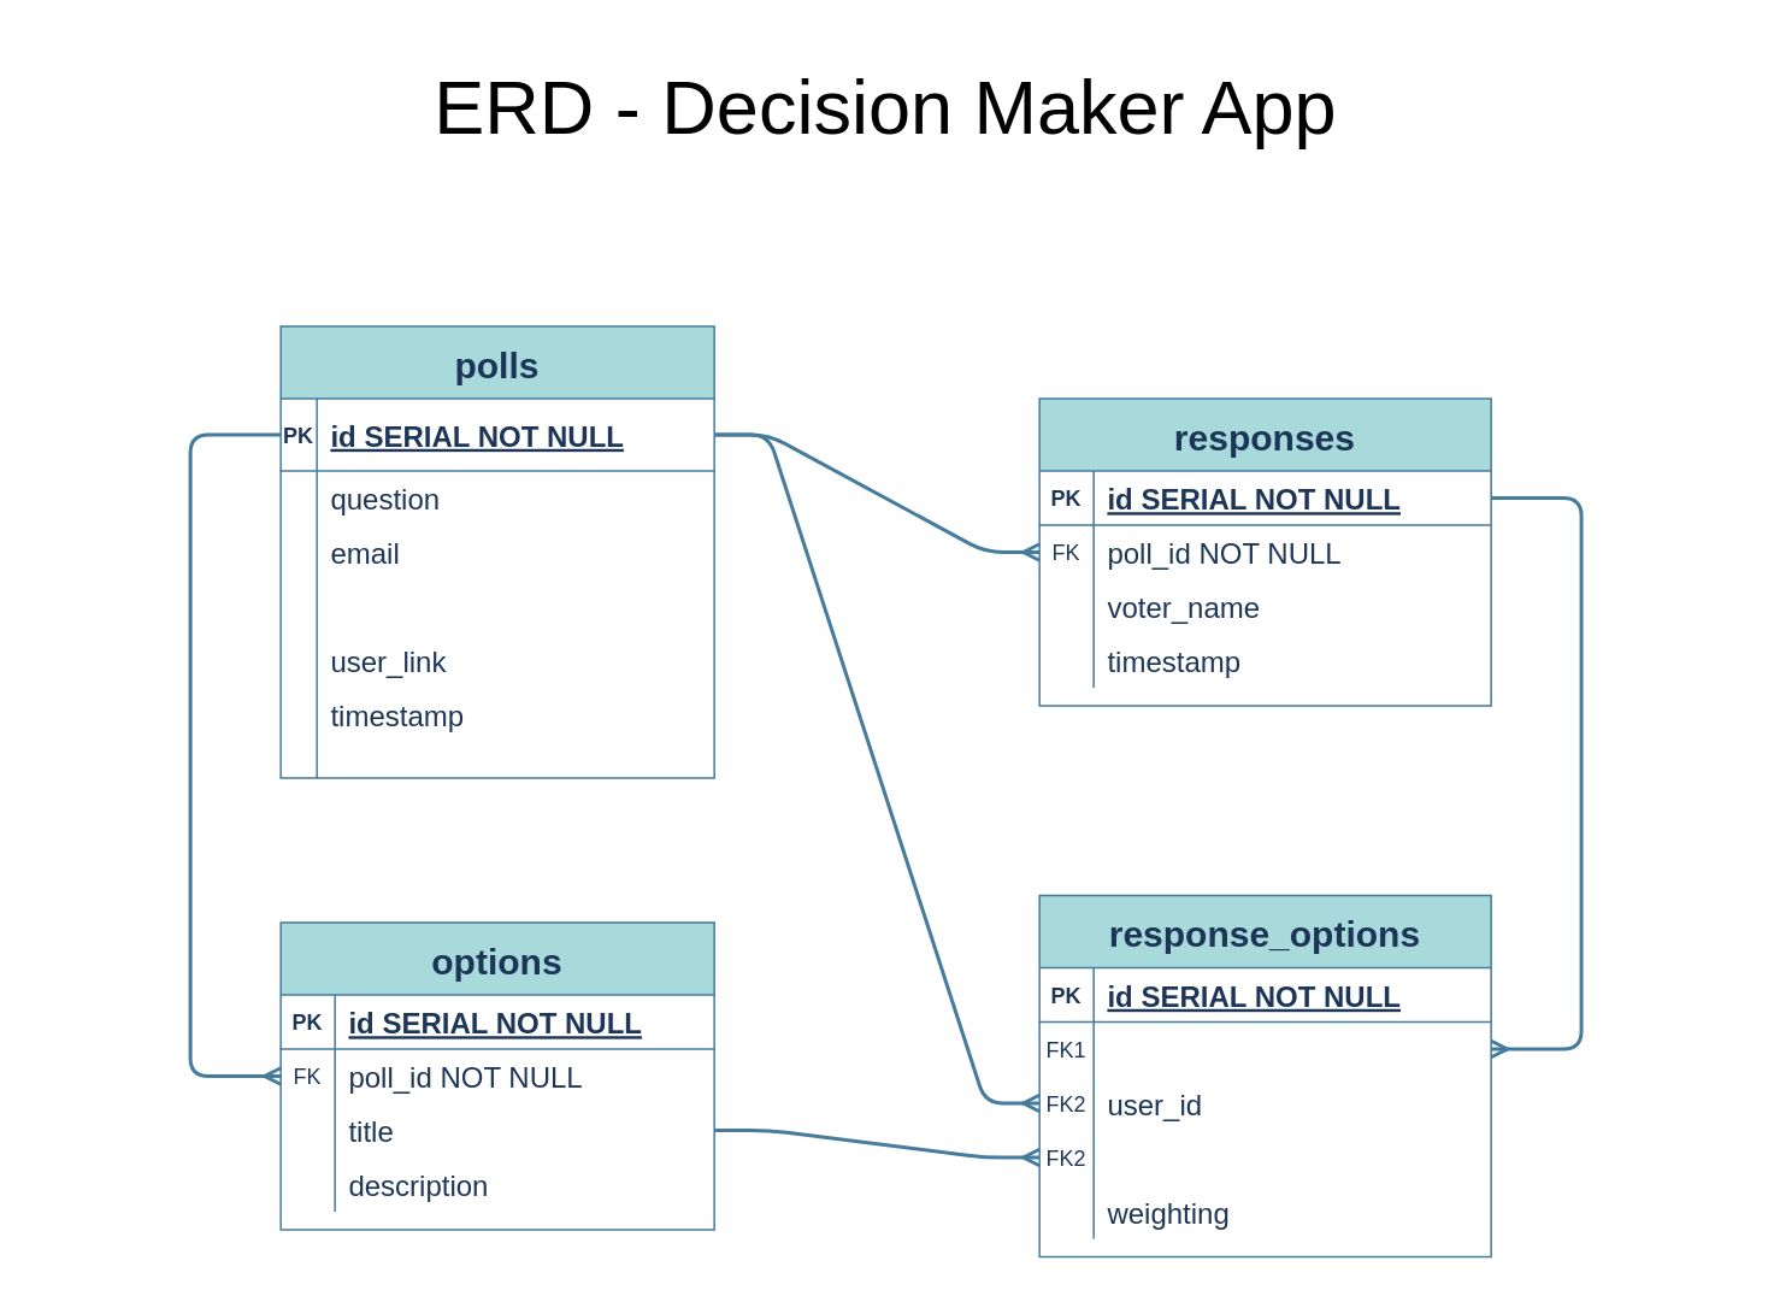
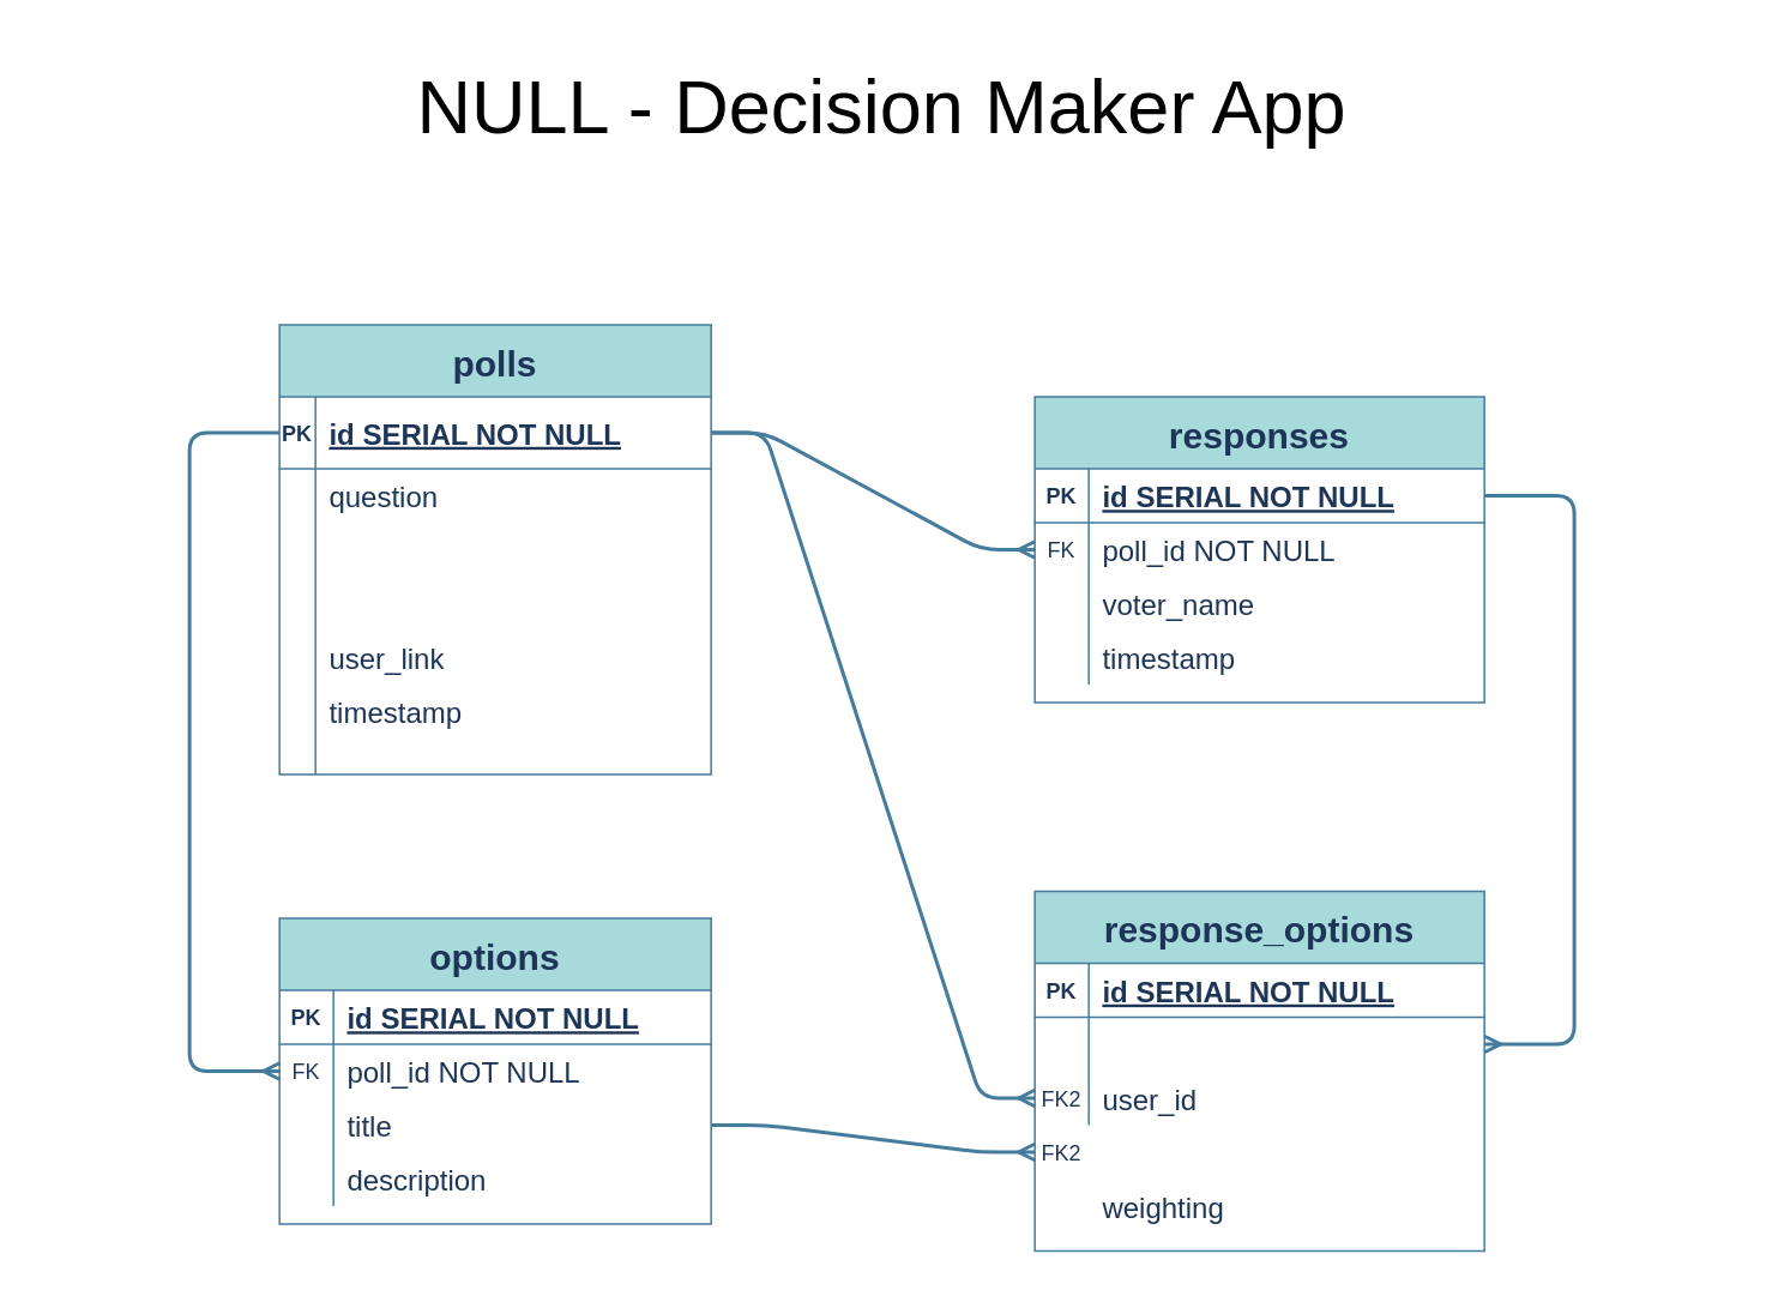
  <mxCell id="0" />
  <mxCell id="1" parent="0" />
  <mxCell id="2" value="" style="edgeStyle=entityRelationEdgeStyle;endArrow=ERmany;startArrow=none;endFill=0;startFill=0;strokeWidth=2;labelBackgroundColor=#F1FAEE;strokeColor=#457B9D;fontColor=#1D3557;" parent="1" source="17" target="7" edge="1"><mxGeometry width="100" height="100" relative="1" as="geometry"><mxPoint x="374.94" y="810" as="sourcePoint" /><mxPoint x="474.94" y="710" as="targetPoint" /></mxGeometry></mxCell>
  <mxCell id="3" value="responses" style="shape=table;startSize=40;container=1;collapsible=1;childLayout=tableLayout;fixedRows=1;rowLines=0;fontStyle=1;align=center;resizeLast=1;fontSize=20;fillColor=#A8DADC;strokeColor=#457B9D;fontColor=#1D3557;" parent="1" vertex="1"><mxGeometry x="574.94" y="220" width="250" height="170" as="geometry" /></mxCell>
  <mxCell id="4" value="" style="shape=partialRectangle;collapsible=0;dropTarget=0;pointerEvents=0;fillColor=none;points=[[0,0.5],[1,0.5]];portConstraint=eastwest;top=0;left=0;right=0;bottom=1;strokeColor=#457B9D;fontColor=#1D3557;" parent="3" vertex="1"><mxGeometry y="40" width="250" height="30" as="geometry" /></mxCell>
  <mxCell id="5" value="PK" style="shape=partialRectangle;overflow=hidden;connectable=0;fillColor=none;top=0;left=0;bottom=0;right=0;fontStyle=1;strokeColor=#457B9D;fontColor=#1D3557;" parent="4" vertex="1"><mxGeometry width="30" height="30" as="geometry" /></mxCell>
  <mxCell id="6" value="id SERIAL NOT NULL " style="shape=partialRectangle;overflow=hidden;connectable=0;fillColor=none;top=0;left=0;bottom=0;right=0;align=left;spacingLeft=6;fontStyle=5;fontSize=16;strokeColor=#457B9D;fontColor=#1D3557;" parent="4" vertex="1"><mxGeometry x="30" width="220" height="30" as="geometry" /></mxCell>
  <mxCell id="7" value="" style="shape=partialRectangle;collapsible=0;dropTarget=0;pointerEvents=0;fillColor=none;points=[[0,0.5],[1,0.5]];portConstraint=eastwest;top=0;left=0;right=0;bottom=0;strokeColor=#457B9D;fontColor=#1D3557;" parent="3" vertex="1"><mxGeometry y="70" width="250" height="30" as="geometry" /></mxCell>
  <mxCell id="8" value="FK" style="shape=partialRectangle;overflow=hidden;connectable=0;fillColor=none;top=0;left=0;bottom=0;right=0;strokeColor=#457B9D;fontColor=#1D3557;" parent="7" vertex="1"><mxGeometry width="30" height="30" as="geometry" /></mxCell>
  <mxCell id="9" value="poll_id NOT NULL" style="shape=partialRectangle;overflow=hidden;connectable=0;fillColor=none;top=0;left=0;bottom=0;right=0;align=left;spacingLeft=6;fontSize=16;strokeColor=#457B9D;fontColor=#1D3557;" parent="7" vertex="1"><mxGeometry x="30" width="220" height="30" as="geometry" /></mxCell>
  <mxCell id="10" value="" style="shape=partialRectangle;collapsible=0;dropTarget=0;pointerEvents=0;fillColor=none;points=[[0,0.5],[1,0.5]];portConstraint=eastwest;top=0;left=0;right=0;bottom=0;strokeColor=#457B9D;fontColor=#1D3557;" parent="3" vertex="1"><mxGeometry y="100" width="250" height="30" as="geometry" /></mxCell>
  <mxCell id="11" value="" style="shape=partialRectangle;overflow=hidden;connectable=0;fillColor=none;top=0;left=0;bottom=0;right=0;strokeColor=#457B9D;fontColor=#1D3557;" parent="10" vertex="1"><mxGeometry width="30" height="30" as="geometry" /></mxCell>
  <mxCell id="12" value="voter_name" style="shape=partialRectangle;overflow=hidden;connectable=0;fillColor=none;top=0;left=0;bottom=0;right=0;align=left;spacingLeft=6;fontSize=16;strokeColor=#457B9D;fontColor=#1D3557;" parent="10" vertex="1"><mxGeometry x="30" width="220" height="30" as="geometry" /></mxCell>
  <mxCell id="13" value="" style="shape=partialRectangle;collapsible=0;dropTarget=0;pointerEvents=0;fillColor=none;points=[[0,0.5],[1,0.5]];portConstraint=eastwest;top=0;left=0;right=0;bottom=0;strokeColor=#457B9D;fontColor=#1D3557;" parent="3" vertex="1"><mxGeometry y="130" width="250" height="30" as="geometry" /></mxCell>
  <mxCell id="14" value="" style="shape=partialRectangle;overflow=hidden;connectable=0;fillColor=none;top=0;left=0;bottom=0;right=0;strokeColor=#457B9D;fontColor=#1D3557;" parent="13" vertex="1"><mxGeometry width="30" height="30" as="geometry" /></mxCell>
  <mxCell id="15" value="timestamp" style="shape=partialRectangle;overflow=hidden;connectable=0;fillColor=none;top=0;left=0;bottom=0;right=0;align=left;spacingLeft=6;fontSize=16;strokeColor=#457B9D;fontColor=#1D3557;" parent="13" vertex="1"><mxGeometry x="30" width="220" height="30" as="geometry" /></mxCell>
  <mxCell id="16" value="polls" style="shape=table;startSize=40;container=1;collapsible=1;childLayout=tableLayout;fixedRows=1;rowLines=0;fontStyle=1;align=center;resizeLast=1;fontSize=20;fillColor=#A8DADC;strokeColor=#457B9D;fontColor=#1D3557;" parent="1" vertex="1"><mxGeometry x="154.94" y="180" width="240" height="250" as="geometry" /></mxCell>
  <mxCell id="17" value="" style="shape=partialRectangle;collapsible=0;dropTarget=0;pointerEvents=0;fillColor=none;points=[[0,0.5],[1,0.5]];portConstraint=eastwest;top=0;left=0;right=0;bottom=1;strokeColor=#457B9D;fontColor=#1D3557;" parent="16" vertex="1"><mxGeometry y="40" width="240" height="40" as="geometry" /></mxCell>
  <mxCell id="18" value="PK" style="shape=partialRectangle;overflow=hidden;connectable=0;fillColor=none;top=0;left=0;bottom=0;right=0;fontStyle=1;strokeColor=#457B9D;fontColor=#1D3557;" parent="17" vertex="1"><mxGeometry width="20" height="40" as="geometry" /></mxCell>
  <mxCell id="19" value="id SERIAL NOT NULL " style="shape=partialRectangle;overflow=hidden;connectable=0;fillColor=none;top=0;left=0;bottom=0;right=0;align=left;spacingLeft=6;fontStyle=5;fontSize=16;strokeColor=#457B9D;fontColor=#1D3557;" parent="17" vertex="1"><mxGeometry x="20" width="220" height="40" as="geometry" /></mxCell>
  <mxCell id="20" value="" style="shape=partialRectangle;collapsible=0;dropTarget=0;pointerEvents=0;fillColor=none;points=[[0,0.5],[1,0.5]];portConstraint=eastwest;top=0;left=0;right=0;bottom=0;strokeColor=#457B9D;fontColor=#1D3557;" parent="16" vertex="1"><mxGeometry y="80" width="240" height="30" as="geometry" /></mxCell>
  <mxCell id="21" value="" style="shape=partialRectangle;overflow=hidden;connectable=0;fillColor=none;top=0;left=0;bottom=0;right=0;strokeColor=#457B9D;fontColor=#1D3557;" parent="20" vertex="1"><mxGeometry width="20" height="30" as="geometry" /></mxCell>
  <mxCell id="22" value="question" style="shape=partialRectangle;overflow=hidden;connectable=0;fillColor=none;top=0;left=0;bottom=0;right=0;align=left;spacingLeft=6;verticalAlign=middle;fontSize=16;strokeColor=#457B9D;fontColor=#1D3557;" parent="20" vertex="1"><mxGeometry x="20" width="220" height="30" as="geometry" /></mxCell>
  <mxCell id="23" value="" style="shape=partialRectangle;collapsible=0;dropTarget=0;pointerEvents=0;fillColor=none;points=[[0,0.5],[1,0.5]];portConstraint=eastwest;top=0;left=0;right=0;bottom=0;strokeColor=#457B9D;fontColor=#1D3557;" parent="16" vertex="1"><mxGeometry y="110" width="240" height="30" as="geometry" /></mxCell>
  <mxCell id="24" value="" style="shape=partialRectangle;overflow=hidden;connectable=0;fillColor=none;top=0;left=0;bottom=0;right=0;strokeColor=#457B9D;fontColor=#1D3557;" parent="23" vertex="1"><mxGeometry width="20" height="30" as="geometry" /></mxCell>
- <mxCell id="25" value="email" style="shape=partialRectangle;overflow=hidden;connectable=0;fillColor=none;top=0;left=0;bottom=0;right=0;align=left;spacingLeft=6;verticalAlign=middle;fontSize=16;strokeColor=#457B9D;fontColor=#1D3557;" parent="23" vertex="1"><mxGeometry x="20" width="220" height="30" as="geometry" /></mxCell>
  <mxCell id="26" value="" style="shape=partialRectangle;collapsible=0;dropTarget=0;pointerEvents=0;fillColor=none;points=[[0,0.5],[1,0.5]];portConstraint=eastwest;top=0;left=0;right=0;bottom=0;strokeColor=#457B9D;fontColor=#1D3557;" parent="16" vertex="1"><mxGeometry y="140" width="240" height="30" as="geometry" /></mxCell>
  <mxCell id="27" value="" style="shape=partialRectangle;overflow=hidden;connectable=0;fillColor=none;top=0;left=0;bottom=0;right=0;strokeColor=#457B9D;fontColor=#1D3557;" parent="26" vertex="1"><mxGeometry width="20" height="30" as="geometry" /></mxCell>
  <mxCell id="28" value="" style="shape=partialRectangle;collapsible=0;dropTarget=0;pointerEvents=0;fillColor=none;points=[[0,0.5],[1,0.5]];portConstraint=eastwest;top=0;left=0;right=0;bottom=0;strokeColor=#457B9D;fontColor=#1D3557;" parent="16" vertex="1"><mxGeometry y="170" width="240" height="30" as="geometry" /></mxCell>
  <mxCell id="29" value="" style="shape=partialRectangle;overflow=hidden;connectable=0;fillColor=none;top=0;left=0;bottom=0;right=0;strokeColor=#457B9D;fontColor=#1D3557;" parent="28" vertex="1"><mxGeometry width="20" height="30" as="geometry" /></mxCell>
  <mxCell id="30" value="user_link" style="shape=partialRectangle;overflow=hidden;connectable=0;fillColor=none;top=0;left=0;bottom=0;right=0;align=left;spacingLeft=6;verticalAlign=middle;fontSize=16;strokeColor=#457B9D;fontColor=#1D3557;" parent="28" vertex="1"><mxGeometry x="20" width="220" height="30" as="geometry" /></mxCell>
  <mxCell id="31" value="" style="shape=partialRectangle;collapsible=0;dropTarget=0;pointerEvents=0;fillColor=none;points=[[0,0.5],[1,0.5]];portConstraint=eastwest;top=0;left=0;right=0;bottom=0;strokeColor=#457B9D;fontColor=#1D3557;" parent="16" vertex="1"><mxGeometry y="200" width="240" height="30" as="geometry" /></mxCell>
  <mxCell id="32" value="" style="shape=partialRectangle;overflow=hidden;connectable=0;fillColor=none;top=0;left=0;bottom=0;right=0;strokeColor=#457B9D;fontColor=#1D3557;" parent="31" vertex="1"><mxGeometry width="20" height="30" as="geometry" /></mxCell>
  <mxCell id="33" value="timestamp" style="shape=partialRectangle;overflow=hidden;connectable=0;fillColor=none;top=0;left=0;bottom=0;right=0;align=left;spacingLeft=6;verticalAlign=middle;fontSize=16;strokeColor=#457B9D;fontColor=#1D3557;" parent="31" vertex="1"><mxGeometry x="20" width="220" height="30" as="geometry" /></mxCell>
  <mxCell id="34" value="" style="shape=partialRectangle;collapsible=0;dropTarget=0;pointerEvents=0;fillColor=none;points=[[0,0.5],[1,0.5]];portConstraint=eastwest;top=0;left=0;right=0;bottom=0;strokeColor=#457B9D;fontColor=#1D3557;" parent="16" vertex="1"><mxGeometry y="230" width="240" height="20" as="geometry" /></mxCell>
  <mxCell id="35" value="" style="shape=partialRectangle;overflow=hidden;connectable=0;fillColor=none;top=0;left=0;bottom=0;right=0;strokeColor=#457B9D;fontColor=#1D3557;" parent="34" vertex="1"><mxGeometry width="20" height="20" as="geometry" /></mxCell>
  <mxCell id="36" value="" style="shape=partialRectangle;overflow=hidden;connectable=0;fillColor=none;top=0;left=0;bottom=0;right=0;align=left;spacingLeft=6;verticalAlign=middle;fontSize=16;strokeColor=#457B9D;fontColor=#1D3557;" parent="34" vertex="1"><mxGeometry x="20" width="220" height="20" as="geometry" /></mxCell>
  <mxCell id="37" value="options" style="shape=table;startSize=40;container=1;collapsible=1;childLayout=tableLayout;fixedRows=1;rowLines=0;fontStyle=1;align=center;resizeLast=1;fontSize=20;fillColor=#A8DADC;strokeColor=#457B9D;fontColor=#1D3557;" parent="1" vertex="1"><mxGeometry x="154.94" y="510" width="240" height="170" as="geometry" /></mxCell>
  <mxCell id="38" value="" style="shape=partialRectangle;collapsible=0;dropTarget=0;pointerEvents=0;fillColor=none;points=[[0,0.5],[1,0.5]];portConstraint=eastwest;top=0;left=0;right=0;bottom=1;strokeColor=#457B9D;fontColor=#1D3557;" parent="37" vertex="1"><mxGeometry y="40" width="240" height="30" as="geometry" /></mxCell>
  <mxCell id="39" value="PK" style="shape=partialRectangle;overflow=hidden;connectable=0;fillColor=none;top=0;left=0;bottom=0;right=0;fontStyle=1;fontSize=12;strokeColor=#457B9D;fontColor=#1D3557;" parent="38" vertex="1"><mxGeometry width="30" height="30" as="geometry" /></mxCell>
  <mxCell id="40" value="id SERIAL NOT NULL " style="shape=partialRectangle;overflow=hidden;connectable=0;fillColor=none;top=0;left=0;bottom=0;right=0;align=left;spacingLeft=6;fontStyle=5;fontSize=16;strokeColor=#457B9D;fontColor=#1D3557;" parent="38" vertex="1"><mxGeometry x="30" width="210" height="30" as="geometry" /></mxCell>
  <mxCell id="41" value="" style="shape=partialRectangle;collapsible=0;dropTarget=0;pointerEvents=0;fillColor=none;points=[[0,0.5],[1,0.5]];portConstraint=eastwest;top=0;left=0;right=0;bottom=0;strokeColor=#457B9D;fontColor=#1D3557;" parent="37" vertex="1"><mxGeometry y="70" width="240" height="30" as="geometry" /></mxCell>
  <mxCell id="42" value="FK" style="shape=partialRectangle;overflow=hidden;connectable=0;fillColor=none;top=0;left=0;bottom=0;right=0;fontSize=12;strokeColor=#457B9D;fontColor=#1D3557;" parent="41" vertex="1"><mxGeometry width="30" height="30" as="geometry" /></mxCell>
  <mxCell id="43" value="poll_id NOT NULL" style="shape=partialRectangle;overflow=hidden;connectable=0;fillColor=none;top=0;left=0;bottom=0;right=0;align=left;spacingLeft=6;fontSize=16;strokeColor=#457B9D;fontColor=#1D3557;" parent="41" vertex="1"><mxGeometry x="30" width="210" height="30" as="geometry" /></mxCell>
  <mxCell id="44" value="" style="shape=partialRectangle;collapsible=0;dropTarget=0;pointerEvents=0;fillColor=none;points=[[0,0.5],[1,0.5]];portConstraint=eastwest;top=0;left=0;right=0;bottom=0;strokeColor=#457B9D;fontColor=#1D3557;" parent="37" vertex="1"><mxGeometry y="100" width="240" height="30" as="geometry" /></mxCell>
  <mxCell id="45" value="" style="shape=partialRectangle;overflow=hidden;connectable=0;fillColor=none;top=0;left=0;bottom=0;right=0;strokeColor=#457B9D;fontColor=#1D3557;" parent="44" vertex="1"><mxGeometry width="30" height="30" as="geometry" /></mxCell>
  <mxCell id="46" value="title" style="shape=partialRectangle;overflow=hidden;connectable=0;fillColor=none;top=0;left=0;bottom=0;right=0;align=left;spacingLeft=6;fontSize=16;strokeColor=#457B9D;fontColor=#1D3557;" parent="44" vertex="1"><mxGeometry x="30" width="210" height="30" as="geometry" /></mxCell>
  <mxCell id="47" value="" style="shape=partialRectangle;collapsible=0;dropTarget=0;pointerEvents=0;fillColor=none;points=[[0,0.5],[1,0.5]];portConstraint=eastwest;top=0;left=0;right=0;bottom=0;strokeColor=#457B9D;fontColor=#1D3557;" parent="37" vertex="1"><mxGeometry y="130" width="240" height="30" as="geometry" /></mxCell>
  <mxCell id="48" value="" style="shape=partialRectangle;overflow=hidden;connectable=0;fillColor=none;top=0;left=0;bottom=0;right=0;strokeColor=#457B9D;fontColor=#1D3557;" parent="47" vertex="1"><mxGeometry width="30" height="30" as="geometry" /></mxCell>
  <mxCell id="49" value="description" style="shape=partialRectangle;overflow=hidden;connectable=0;fillColor=none;top=0;left=0;bottom=0;right=0;align=left;spacingLeft=6;fontSize=16;strokeColor=#457B9D;fontColor=#1D3557;" parent="47" vertex="1"><mxGeometry x="30" width="210" height="30" as="geometry" /></mxCell>
  <mxCell id="50" style="edgeStyle=orthogonalEdgeStyle;rounded=1;orthogonalLoop=1;jettySize=auto;html=1;exitX=0;exitY=0.5;exitDx=0;exitDy=0;entryX=0;entryY=0.5;entryDx=0;entryDy=0;startArrow=none;startFill=0;endArrow=ERmany;endFill=0;fontColor=#1D3557;fontSize=12;strokeWidth=2;labelBackgroundColor=#F1FAEE;strokeColor=#457B9D;" parent="1" source="17" target="41" edge="1"><mxGeometry relative="1" as="geometry"><Array as="points"><mxPoint x="104.94" y="240" /><mxPoint x="104.94" y="595" /></Array></mxGeometry></mxCell>
  <mxCell id="51" value="response_options" style="shape=table;startSize=40;container=1;collapsible=1;childLayout=tableLayout;fixedRows=1;rowLines=0;fontStyle=1;align=center;resizeLast=1;fontSize=20;fillColor=#A8DADC;strokeColor=#457B9D;fontColor=#1D3557;" parent="1" vertex="1"><mxGeometry x="574.94" y="495" width="250" height="200" as="geometry" /></mxCell>
  <mxCell id="52" value="" style="shape=partialRectangle;collapsible=0;dropTarget=0;pointerEvents=0;fillColor=none;points=[[0,0.5],[1,0.5]];portConstraint=eastwest;top=0;left=0;right=0;bottom=1;strokeColor=#457B9D;fontColor=#1D3557;" parent="51" vertex="1"><mxGeometry y="40" width="250" height="30" as="geometry" /></mxCell>
  <mxCell id="53" value="PK" style="shape=partialRectangle;overflow=hidden;connectable=0;fillColor=none;top=0;left=0;bottom=0;right=0;fontStyle=1;strokeColor=#457B9D;fontColor=#1D3557;" parent="52" vertex="1"><mxGeometry width="30" height="30" as="geometry" /></mxCell>
  <mxCell id="54" value="id SERIAL NOT NULL " style="shape=partialRectangle;overflow=hidden;connectable=0;fillColor=none;top=0;left=0;bottom=0;right=0;align=left;spacingLeft=6;fontStyle=5;fontSize=16;strokeColor=#457B9D;fontColor=#1D3557;" parent="52" vertex="1"><mxGeometry x="30" width="220" height="30" as="geometry" /></mxCell>
  <mxCell id="55" value="" style="shape=partialRectangle;collapsible=0;dropTarget=0;pointerEvents=0;fillColor=none;points=[[0,0.5],[1,0.5]];portConstraint=eastwest;top=0;left=0;right=0;bottom=0;strokeColor=#457B9D;fontColor=#1D3557;" parent="51" vertex="1"><mxGeometry y="70" width="250" height="30" as="geometry" /></mxCell>
- <mxCell id="56" value="FK1" style="shape=partialRectangle;overflow=hidden;connectable=0;fillColor=none;top=0;left=0;bottom=0;right=0;strokeColor=#457B9D;fontColor=#1D3557;" parent="55" vertex="1"><mxGeometry width="30" height="30" as="geometry" /></mxCell>
  <mxCell id="57" value="" style="shape=partialRectangle;collapsible=0;dropTarget=0;pointerEvents=0;fillColor=none;points=[[0,0.5],[1,0.5]];portConstraint=eastwest;top=0;left=0;right=0;bottom=0;strokeColor=#457B9D;fontColor=#1D3557;" parent="51" vertex="1"><mxGeometry y="100" width="250" height="30" as="geometry" /></mxCell>
  <mxCell id="58" value="FK2" style="shape=partialRectangle;overflow=hidden;connectable=0;fillColor=none;top=0;left=0;bottom=0;right=0;strokeColor=#457B9D;fontColor=#1D3557;" parent="57" vertex="1"><mxGeometry width="30" height="30" as="geometry" /></mxCell>
  <mxCell id="59" value="user_id" style="shape=partialRectangle;overflow=hidden;connectable=0;fillColor=none;top=0;left=0;bottom=0;right=0;align=left;spacingLeft=6;fontSize=16;strokeColor=#457B9D;fontColor=#1D3557;" parent="57" vertex="1"><mxGeometry x="30" width="220" height="30" as="geometry" /></mxCell>
  <mxCell id="60" value="" style="shape=partialRectangle;collapsible=0;dropTarget=0;pointerEvents=0;fillColor=none;points=[[0,0.5],[1,0.5]];portConstraint=eastwest;top=0;left=0;right=0;bottom=0;strokeColor=#457B9D;fontColor=#1D3557;" vertex="1" parent="51"><mxGeometry y="130" width="250" height="30" as="geometry" /></mxCell>
  <mxCell id="61" value="FK2" style="shape=partialRectangle;overflow=hidden;connectable=0;fillColor=none;top=0;left=0;bottom=0;right=0;strokeColor=#457B9D;fontColor=#1D3557;" vertex="1" parent="60"><mxGeometry width="30" height="30" as="geometry" /></mxCell>
  <mxCell id="62" value="" style="shape=partialRectangle;collapsible=0;dropTarget=0;pointerEvents=0;fillColor=none;points=[[0,0.5],[1,0.5]];portConstraint=eastwest;top=0;left=0;right=0;bottom=0;strokeColor=#457B9D;fontColor=#1D3557;" parent="51" vertex="1"><mxGeometry y="160" width="250" height="30" as="geometry" /></mxCell>
  <mxCell id="63" value="" style="shape=partialRectangle;overflow=hidden;connectable=0;fillColor=none;top=0;left=0;bottom=0;right=0;strokeColor=#457B9D;fontColor=#1D3557;" parent="62" vertex="1"><mxGeometry width="30" height="30" as="geometry" /></mxCell>
  <mxCell id="64" value="weighting" style="shape=partialRectangle;overflow=hidden;connectable=0;fillColor=none;top=0;left=0;bottom=0;right=0;align=left;spacingLeft=6;fontSize=16;strokeColor=#457B9D;fontColor=#1D3557;" parent="62" vertex="1"><mxGeometry x="30" width="220" height="30" as="geometry" /></mxCell>
  <mxCell id="65" value="" style="edgeStyle=entityRelationEdgeStyle;fontSize=12;html=1;endArrow=ERmany;strokeColor=#457B9D;fillColor=#A8DADC;entryX=0;entryY=0.5;entryDx=0;entryDy=0;strokeWidth=2;" parent="1" target="60" edge="1"><mxGeometry width="100" height="100" relative="1" as="geometry"><mxPoint x="394.94" y="625" as="sourcePoint" /><mxPoint x="494.94" y="525" as="targetPoint" /></mxGeometry></mxCell>
  <mxCell id="66" style="edgeStyle=orthogonalEdgeStyle;curved=0;rounded=1;sketch=0;orthogonalLoop=1;jettySize=auto;html=1;exitX=1;exitY=0.5;exitDx=0;exitDy=0;entryX=1;entryY=0.5;entryDx=0;entryDy=0;strokeColor=#457B9D;strokeWidth=2;fillColor=#A8DADC;fontColor=#1D3557;endArrow=ERmany;endFill=0;" parent="1" source="4" target="55" edge="1"><mxGeometry relative="1" as="geometry"><Array as="points"><mxPoint x="874.94" y="275" /><mxPoint x="874.94" y="580" /></Array></mxGeometry></mxCell>
  <mxCell id="67" value="" style="edgeStyle=entityRelationEdgeStyle;endArrow=ERmany;startArrow=none;endFill=0;startFill=0;strokeWidth=2;labelBackgroundColor=#F1FAEE;strokeColor=#457B9D;fontColor=#1D3557;exitX=1;exitY=0.5;exitDx=0;exitDy=0;entryX=0;entryY=0.5;entryDx=0;entryDy=0;" edge="1" parent="1" source="17" target="57"><mxGeometry width="100" height="100" relative="1" as="geometry"><mxPoint x="404.94" y="250" as="sourcePoint" /><mxPoint x="584.94" y="295" as="targetPoint" /></mxGeometry></mxCell>
- <mxCell id="68" value="ERD - Decision Maker App" style="text;html=1;align=center;verticalAlign=middle;whiteSpace=wrap;rounded=0;fontSize=42;" vertex="1" parent="1"><mxGeometry x="20" y="20" width="940" height="80" as="geometry" /></mxCell>
+ <mxCell id="68" value="NULL - Decision Maker App" style="text;html=1;align=center;verticalAlign=middle;whiteSpace=wrap;rounded=0;fontSize=42;" vertex="1" parent="1"><mxGeometry x="20" y="20" width="940" height="80" as="geometry" /></mxCell>
